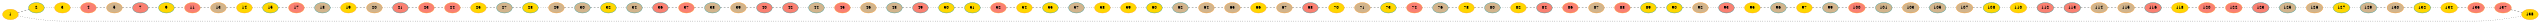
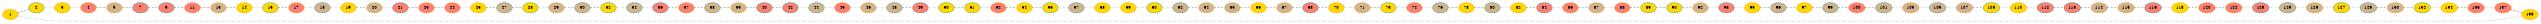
  graph {
    rankdir=LR
    node [color=darkorange fillcolor=tan style=filled]
    edge [style=dashed]
    1 [fillcolor=gold]
    2 [color=teal fillcolor=gold]
    138 [fillcolor=gold super="+139"]
    3 [fillcolor=gold]
    4 [fillcolor=salmon]
    5 [super="+6"]
    7 [color=teal fillcolor=salmon super="+8"]
-   9 [color=teal fillcolor=gold super="+10"]
+   9 [color=teal fillcolor=salmon super="+10"]
    11 [fillcolor=salmon super="+12"]
    13
    14 [fillcolor=gold]
    15 [color=teal fillcolor=gold super="+16"]
    17 [fillcolor=salmon]
    18 [color=teal]
    19 [fillcolor=gold]
    20
    21 [color=teal fillcolor=salmon super="+22"]
    23 [fillcolor=salmon]
    24 [fillcolor=salmon]
    25 [fillcolor=gold super="+26"]
    27 [color=teal]
    28 [color=teal fillcolor=gold]
    29
    30 [color=teal super="+31"]
    32 [color=teal fillcolor=gold super="+33"]
    34 [color=teal super="+35"]
    36 [color=teal fillcolor=salmon]
    37 [fillcolor=salmon]
    38 [color=teal]
    39
    40 [color=teal fillcolor=salmon super="+41"]
    42 [color=teal fillcolor=salmon super="+43"]
    44 [color=teal]
    45 [fillcolor=salmon]
    46 [super="+47"]
    48 [color=teal]
    49 [color=teal fillcolor=salmon]
    50 [color=teal fillcolor=gold]
    51 [color=teal fillcolor=gold]
    52 [fillcolor=salmon super="+53"]
    54 [fillcolor=gold]
    55 [color=teal fillcolor=gold]
    n43 [color=teal label=57 super="+57"]
    58 [fillcolor=gold]
    59 [fillcolor=gold]
    60 [color=teal fillcolor=gold super="+61"]
    62 [color=teal super="+63"]
    64
    65
    66 [fillcolor=gold]
    67
    68 [color=teal fillcolor=salmon super="+69"]
    70 [fillcolor=gold]
    71 [super="+72"]
    73 [color=teal fillcolor=gold]
    74 [fillcolor=salmon super="+75"]
    76 [color=teal super="+77"]
    78 [fillcolor=gold super="+79"]
    80 [color=teal super="+81"]
    82 [fillcolor=gold super="+83"]
    84 [color=teal fillcolor=salmon super="+85"]
    86 [fillcolor=salmon]
    87
    88 [fillcolor=salmon]
    89 [color=teal fillcolor=gold]
    90 [color=teal fillcolor=gold super="+91"]
    92
    93 [color=teal fillcolor=salmon super="+94"]
    95 [fillcolor=gold]
    96 [color=teal]
    97 [fillcolor=gold super="+98"]
    99 [color=teal]
    100 [fillcolor=salmon]
    101 [color=teal super="+102"]
    103 [super="+104"]
    105 [color=teal super="+106"]
    107
    108 [color=teal fillcolor=gold super="+109"]
    110 [fillcolor=gold super="+111"]
    112 [color=teal fillcolor=salmon]
    113 [color=teal fillcolor=salmon]
    114
    115
    116 [color=teal fillcolor=salmon super="+117"]
    118 [fillcolor=gold super="+119"]
    120 [fillcolor=salmon super="+121"]
    122 [fillcolor=salmon]
    123 [color=teal fillcolor=salmon super="+124"]
    125 [color=teal]
    126
    127 [color=teal fillcolor=gold super="+128"]
    129 [color=teal]
    130 [super="+131"]
    132 [color=teal fillcolor=gold super="+133"]
    134 [fillcolor=gold]
    135 [fillcolor=salmon super="+136"]
    137 [fillcolor=salmon]
    1 -- 2
    1 -- 138 [style=dotted]
    2 -- 3 [style=dotted]
    3 -- 4 [style=dotted]
    4 -- 5
    5 -- 7
    7 -- 9
    9 -- 11
    11 -- 13
    13 -- 14
    14 -- 15 [style=dotted]
    15 -- 17
    17 -- 18 [style=dotted]
    18 -- 19 [style=dotted]
    19 -- 20
    20 -- 21 [style=dotted]
    21 -- 23
    23 -- 24
    24 -- 25 [style=dotted]
    25 -- 27
    27 -- 28
    28 -- 29 [style=dotted]
    29 -- 30
    30 -- 32
    32 -- 34 [style=dotted]
    34 -- 36 [style=dotted]
    36 -- 37
    37 -- 38
    38 -- 39
    39 -- 40
    40 -- 42
    42 -- 44 [style=dotted]
    44 -- 45 [style=dotted]
    45 -- 46 [style=dotted]
    46 -- 48 [style=dotted]
    48 -- 49
    49 -- 50 [style=dotted]
    50 -- 51
    51 -- 52 [style=dotted]
    52 -- 54
    54 -- 55
    55 -- n43 [style=dotted]
    n43 -- 58 [style=dotted]
    58 -- 59 [style=dotted]
    59 -- 60 [style=dotted]
    60 -- 62 [style=dotted]
    62 -- 64
    64 -- 65
    65 -- 66
    66 -- 67
    67 -- 68
    68 -- 70
    70 -- 71 [style=dotted]
    71 -- 73
    73 -- 74 [style=dotted]
    74 -- 76 [style=dotted]
    76 -- 78
    78 -- 80
    80 -- 82 [style=dotted]
    82 -- 84
    84 -- 86 [style=dotted]
    86 -- 87
    87 -- 88 [style=dotted]
    88 -- 89
    89 -- 90
    90 -- 92
    92 -- 93 [style=dotted]
    93 -- 95 [style=dotted]
    95 -- 96
    96 -- 97
    97 -- 99
    99 -- 100
    100 -- 101
    101 -- 103 [style=dotted]
    103 -- 105 [style=dotted]
    105 -- 107 [style=dotted]
    107 -- 108
    108 -- 110 [style=dotted]
    110 -- 112 [style=dotted]
    112 -- 113
    113 -- 114
    114 -- 115
    115 -- 116
    116 -- 118 [style=dotted]
    118 -- 120
    120 -- 122
    122 -- 123 [style=dotted]
    123 -- 125 [style=dotted]
    125 -- 126 [style=dotted]
    126 -- 127 [style=dotted]
    127 -- 129 [style=dotted]
    129 -- 130
    130 -- 132
    132 -- 134 [style=dotted]
    134 -- 135
    135 -- 137 [style=dotted]
    137 -- 138
  }
